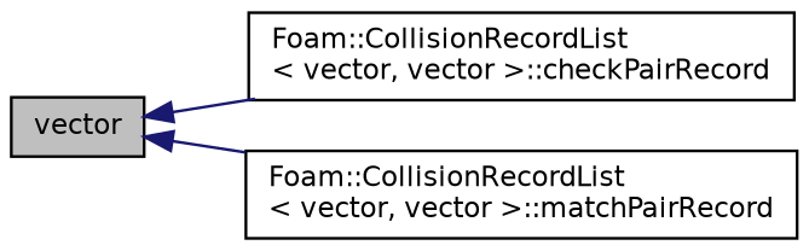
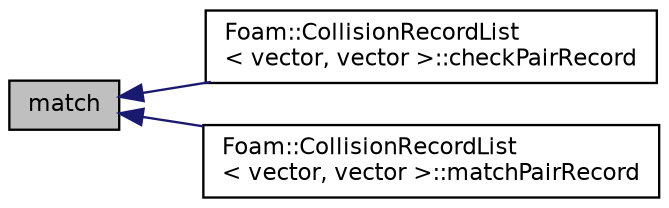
  digraph {
    rankdir=LR
    node [color=black fontname=Helvetica fontsize=10 shape=record]
    edge [color=midnightblue dir=back fontname=Helvetica fontsize=10 labelfontname=Helvetica labelfontsize=10 style=solid]
-   n1 [fillcolor=grey75 fontcolor=black height=0.2 label=vector style=filled width=0.4]
+   n1 [fillcolor=grey75 fontcolor=black height=0.2 label=match style=filled width=0.4]
    n2 [height=0.2 label="Foam::CollisionRecordList\l\< vector, vector \>::checkPairRecord" width=0.4]
    n3 [height=0.2 label="Foam::CollisionRecordList\l\< vector, vector \>::matchPairRecord" width=0.4]
    n1 -> n2
    n1 -> n3
  }
